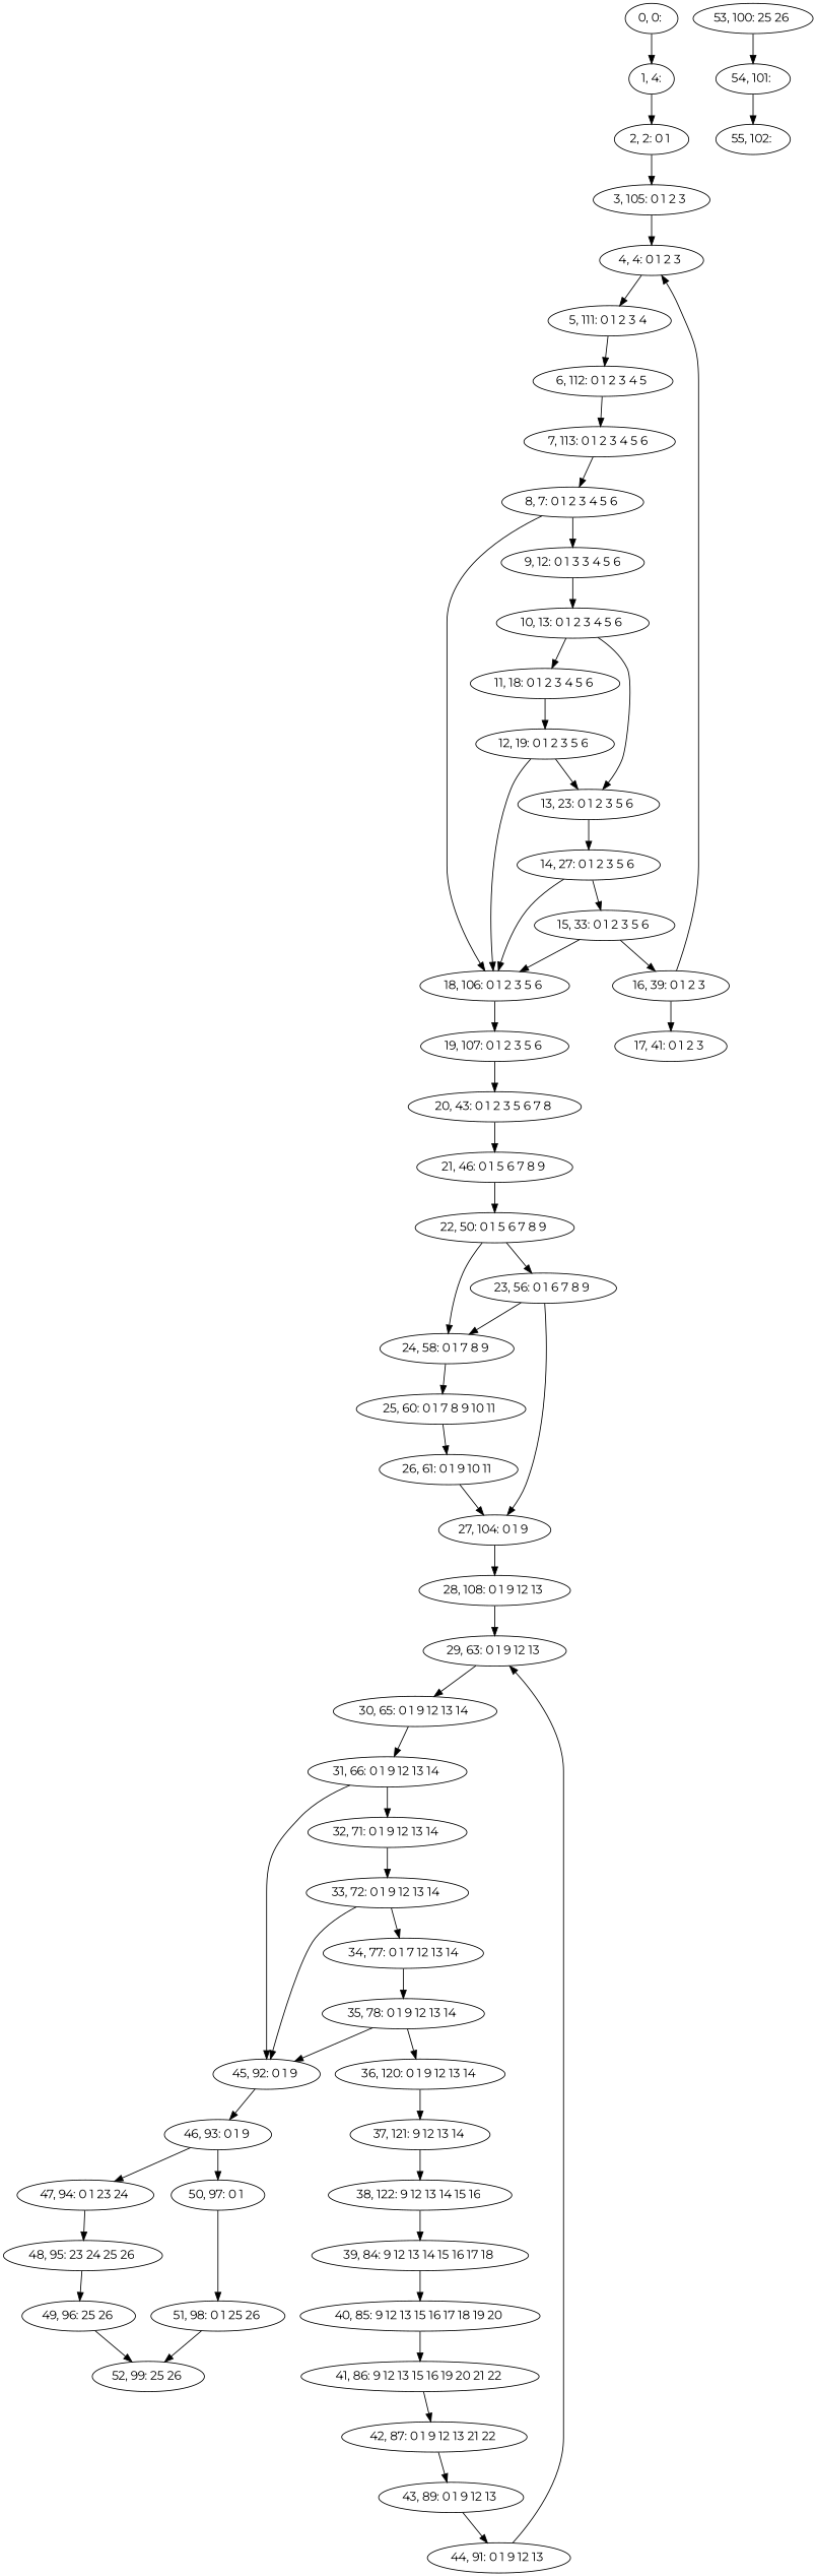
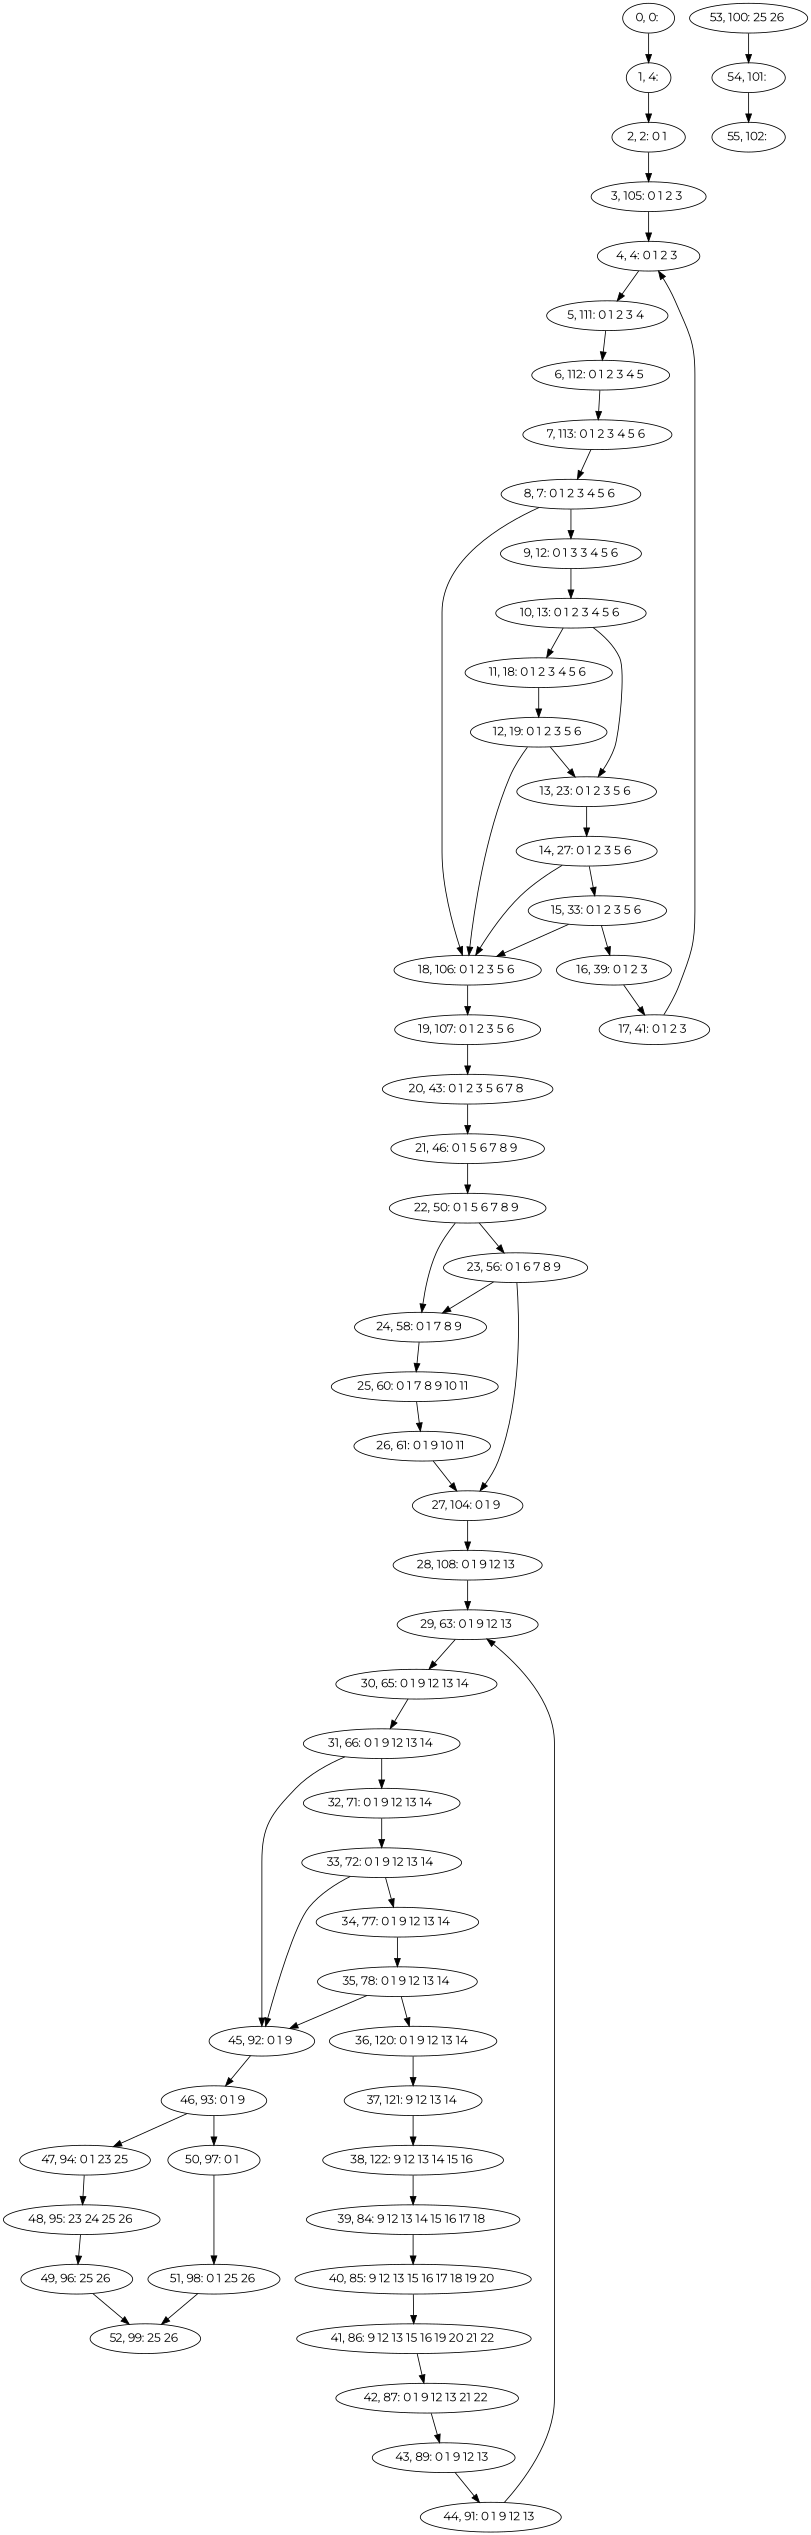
  digraph {
    fontname=Montserrat
    node [fontname=Montserrat]
    edge [fontname=Montserrat]
    n1 [label="0, 0: "]
    n2 [label="1, 4:"]
    n3 [label="2, 2: 0 1 "]
    n4 [label="3, 105: 0 1 2 3 "]
    n5 [label="4, 4: 0 1 2 3 "]
    n6 [label="5, 111: 0 1 2 3 4 "]
    n7 [label="6, 112: 0 1 2 3 4 5 "]
    n8 [label="7, 113: 0 1 2 3 4 5 6 "]
    n9 [label="8, 7: 0 1 2 3 4 5 6 "]
    n10 [label="9, 12: 0 1 3 3 4 5 6"]
    n11 [label="18, 106: 0 1 2 3 5 6 "]
    n12 [label="10, 13: 0 1 2 3 4 5 6 "]
    n13 [label="19, 107: 0 1 2 3 5 6 "]
    n14 [label="11, 18: 0 1 2 3 4 5 6 "]
    n15 [label="13, 23: 0 1 2 3 5 6 "]
    n16 [label="12, 19: 0 1 2 3 5 6 "]
    n17 [label="14, 27: 0 1 2 3 5 6 "]
    n18 [label="15, 33: 0 1 2 3 5 6 "]
    n19 [label="16, 39: 0 1 2 3 "]
    n20 [label="17, 41: 0 1 2 3 "]
    n21 [label="20, 43: 0 1 2 3 5 6 7 8 "]
    n22 [label="21, 46: 0 1 5 6 7 8 9 "]
    n23 [label="22, 50: 0 1 5 6 7 8 9 "]
    n24 [label="23, 56: 0 1 6 7 8 9 "]
    n25 [label="24, 58: 0 1 7 8 9 "]
    n26 [label="27, 104: 0 1 9 "]
    n27 [label="25, 60: 0 1 7 8 9 10 11 "]
    n28 [label="28, 108: 0 1 9 12 13 "]
    n29 [label="26, 61: 0 1 9 10 11 "]
    n30 [label="29, 63: 0 1 9 12 13 "]
    n31 [label="30, 65: 0 1 9 12 13 14 "]
    n32 [label="31, 66: 0 1 9 12 13 14 "]
    n33 [label="32, 71: 0 1 9 12 13 14 "]
    n34 [label="45, 92: 0 1 9 "]
    n35 [label="33, 72: 0 1 9 12 13 14 "]
    n36 [label="46, 93: 0 1 9 "]
-   n37 [label="34, 77: 0 1 7 12 13 14"]
+   n37 [label="34, 77: 0 1 9 12 13 14 "]
    n38 [label="35, 78: 0 1 9 12 13 14 "]
    n39 [label="36, 120: 0 1 9 12 13 14 "]
    n40 [label="37, 121: 9 12 13 14 "]
    n41 [label="38, 122: 9 12 13 14 15 16 "]
    n42 [label="39, 84: 9 12 13 14 15 16 17 18 "]
    n43 [label="40, 85: 9 12 13 15 16 17 18 19 20 "]
    n44 [label="41, 86: 9 12 13 15 16 19 20 21 22 "]
    n45 [label="42, 87: 0 1 9 12 13 21 22 "]
    n46 [label="43, 89: 0 1 9 12 13 "]
    n47 [label="44, 91: 0 1 9 12 13 "]
-   n48 [label="47, 94: 0 1 23 24 "]
+   n48 [label="47, 94: 0 1 23 25"]
    n49 [label="50, 97: 0 1 "]
    n50 [label="48, 95: 23 24 25 26 "]
    n51 [label="51, 98: 0 1 25 26 "]
    n52 [label="49, 96: 25 26 "]
    n53 [label="52, 99: 25 26 "]
    n54 [label="53, 100: 25 26 "]
    n55 [label="54, 101: "]
    n56 [label="55, 102: "]
    n1 -> n2
    n2 -> n3
    n3 -> n4
    n4 -> n5
    n5 -> n6
    n6 -> n7
    n7 -> n8
    n8 -> n9
    n9 -> n10
    n9 -> n11
    n10 -> n12
    n11 -> n13
    n12 -> n14
    n12 -> n15
    n13 -> n21
    n14 -> n16
    n15 -> n17
    n16 -> n11
    n16 -> n15
    n17 -> n11
    n17 -> n18
    n18 -> n11
    n18 -> n19
    n19 -> n20
-   n19 -> n5
+   n20 -> n5
    n21 -> n22
    n22 -> n23
    n23 -> n24
    n23 -> n25
    n24 -> n25
    n24 -> n26
    n25 -> n27
    n26 -> n28
    n27 -> n29
    n28 -> n30
    n29 -> n26
    n30 -> n31
    n31 -> n32
    n32 -> n33
    n32 -> n34
    n33 -> n35
    n34 -> n36
    n35 -> n34
    n35 -> n37
    n36 -> n48
    n36 -> n49
    n37 -> n38
    n38 -> n34
    n38 -> n39
    n39 -> n40
    n40 -> n41
    n41 -> n42
    n42 -> n43
    n43 -> n44
    n44 -> n45
    n45 -> n46
    n46 -> n47
    n47 -> n30
    n48 -> n50
    n49 -> n51
    n50 -> n52
    n51 -> n53
    n52 -> n53
    n54 -> n55
    n55 -> n56
  }
